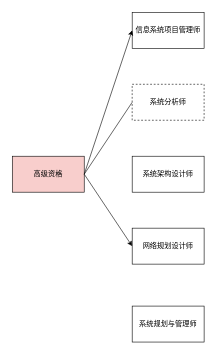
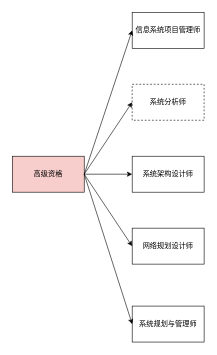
  <mxCell id="0" />
  <mxCell id="1" parent="0" />
  <mxCell id="2" value="高级资格" style="rounded=0;whiteSpace=wrap;html=1;fillColor=#f8cecc;" vertex="1" parent="1"><mxGeometry x="20" y="260" width="120" height="60" as="geometry" /></mxCell>
  <mxCell id="3" value="信息系统项目管理师" style="rounded=0;whiteSpace=wrap;html=1;" vertex="1" parent="1"><mxGeometry x="220" y="20" width="120" height="60" as="geometry" /></mxCell>
  <mxCell id="4" value="系统分析师" style="rounded=0;whiteSpace=wrap;html=1;dashed=1;" vertex="1" parent="1"><mxGeometry x="220" y="140" width="120" height="60" as="geometry" /></mxCell>
  <mxCell id="5" value="系统架构设计师" style="rounded=0;whiteSpace=wrap;html=1;" vertex="1" parent="1"><mxGeometry x="220" y="260" width="120" height="60" as="geometry" /></mxCell>
  <mxCell id="6" value="网络规划设计师" style="rounded=0;whiteSpace=wrap;html=1;" vertex="1" parent="1"><mxGeometry x="220" y="380" width="120" height="60" as="geometry" /></mxCell>
  <mxCell id="7" value="系统规划与管理师" style="rounded=0;whiteSpace=wrap;html=1;" vertex="1" parent="1"><mxGeometry x="220" y="510" width="120" height="60" as="geometry" /></mxCell>
  <mxCell id="8" value="" style="endArrow=classic;html=1;exitX=1;exitY=0.5;exitDx=0;exitDy=0;entryX=0;entryY=0.5;entryDx=0;entryDy=0;" edge="1" parent="1" source="2" target="3"><mxGeometry width="50" height="50" relative="1" as="geometry"><mxPoint x="310" y="360" as="sourcePoint" /><mxPoint x="360" y="310" as="targetPoint" /></mxGeometry></mxCell>
- <mxCell id="9" value="" style="endArrow=none;html=1;exitX=1;exitY=0.5;exitDx=0;exitDy=0;entryX=0;entryY=0.5;entryDx=0;entryDy=0;" edge="1" parent="1" source="2" target="4"><mxGeometry width="50" height="50" relative="1" as="geometry"><mxPoint x="310" y="360" as="sourcePoint" /><mxPoint x="360" y="310" as="targetPoint" /></mxGeometry></mxCell>
+ <mxCell id="9" value="" style="endArrow=classic;html=1;exitX=1;exitY=0.5;exitDx=0;exitDy=0;entryX=0;entryY=0.5;entryDx=0;entryDy=0;" edge="1" parent="1" source="2" target="4"><mxGeometry width="50" height="50" relative="1" as="geometry"><mxPoint x="310" y="360" as="sourcePoint" /><mxPoint x="360" y="310" as="targetPoint" /></mxGeometry></mxCell>
+ <mxCell id="10" value="" style="endArrow=classic;html=1;exitX=1;exitY=0.5;exitDx=0;exitDy=0;entryX=0;entryY=0.5;entryDx=0;entryDy=0;" edge="1" parent="1" source="2" target="5"><mxGeometry width="50" height="50" relative="1" as="geometry"><mxPoint x="310" y="360" as="sourcePoint" /><mxPoint x="360" y="310" as="targetPoint" /></mxGeometry></mxCell>
  <mxCell id="11" value="" style="endArrow=classic;html=1;exitX=1;exitY=0.5;exitDx=0;exitDy=0;entryX=0;entryY=0.5;entryDx=0;entryDy=0;" edge="1" parent="1" source="2" target="6"><mxGeometry width="50" height="50" relative="1" as="geometry"><mxPoint x="150" y="300" as="sourcePoint" /><mxPoint x="230" y="300" as="targetPoint" /></mxGeometry></mxCell>
+ <mxCell id="12" value="" style="endArrow=classic;html=1;exitX=1;exitY=0.5;exitDx=0;exitDy=0;entryX=0;entryY=0.5;entryDx=0;entryDy=0;" edge="1" parent="1" source="2" target="7"><mxGeometry width="50" height="50" relative="1" as="geometry"><mxPoint x="150" y="300" as="sourcePoint" /><mxPoint x="230" y="430" as="targetPoint" /></mxGeometry></mxCell>
